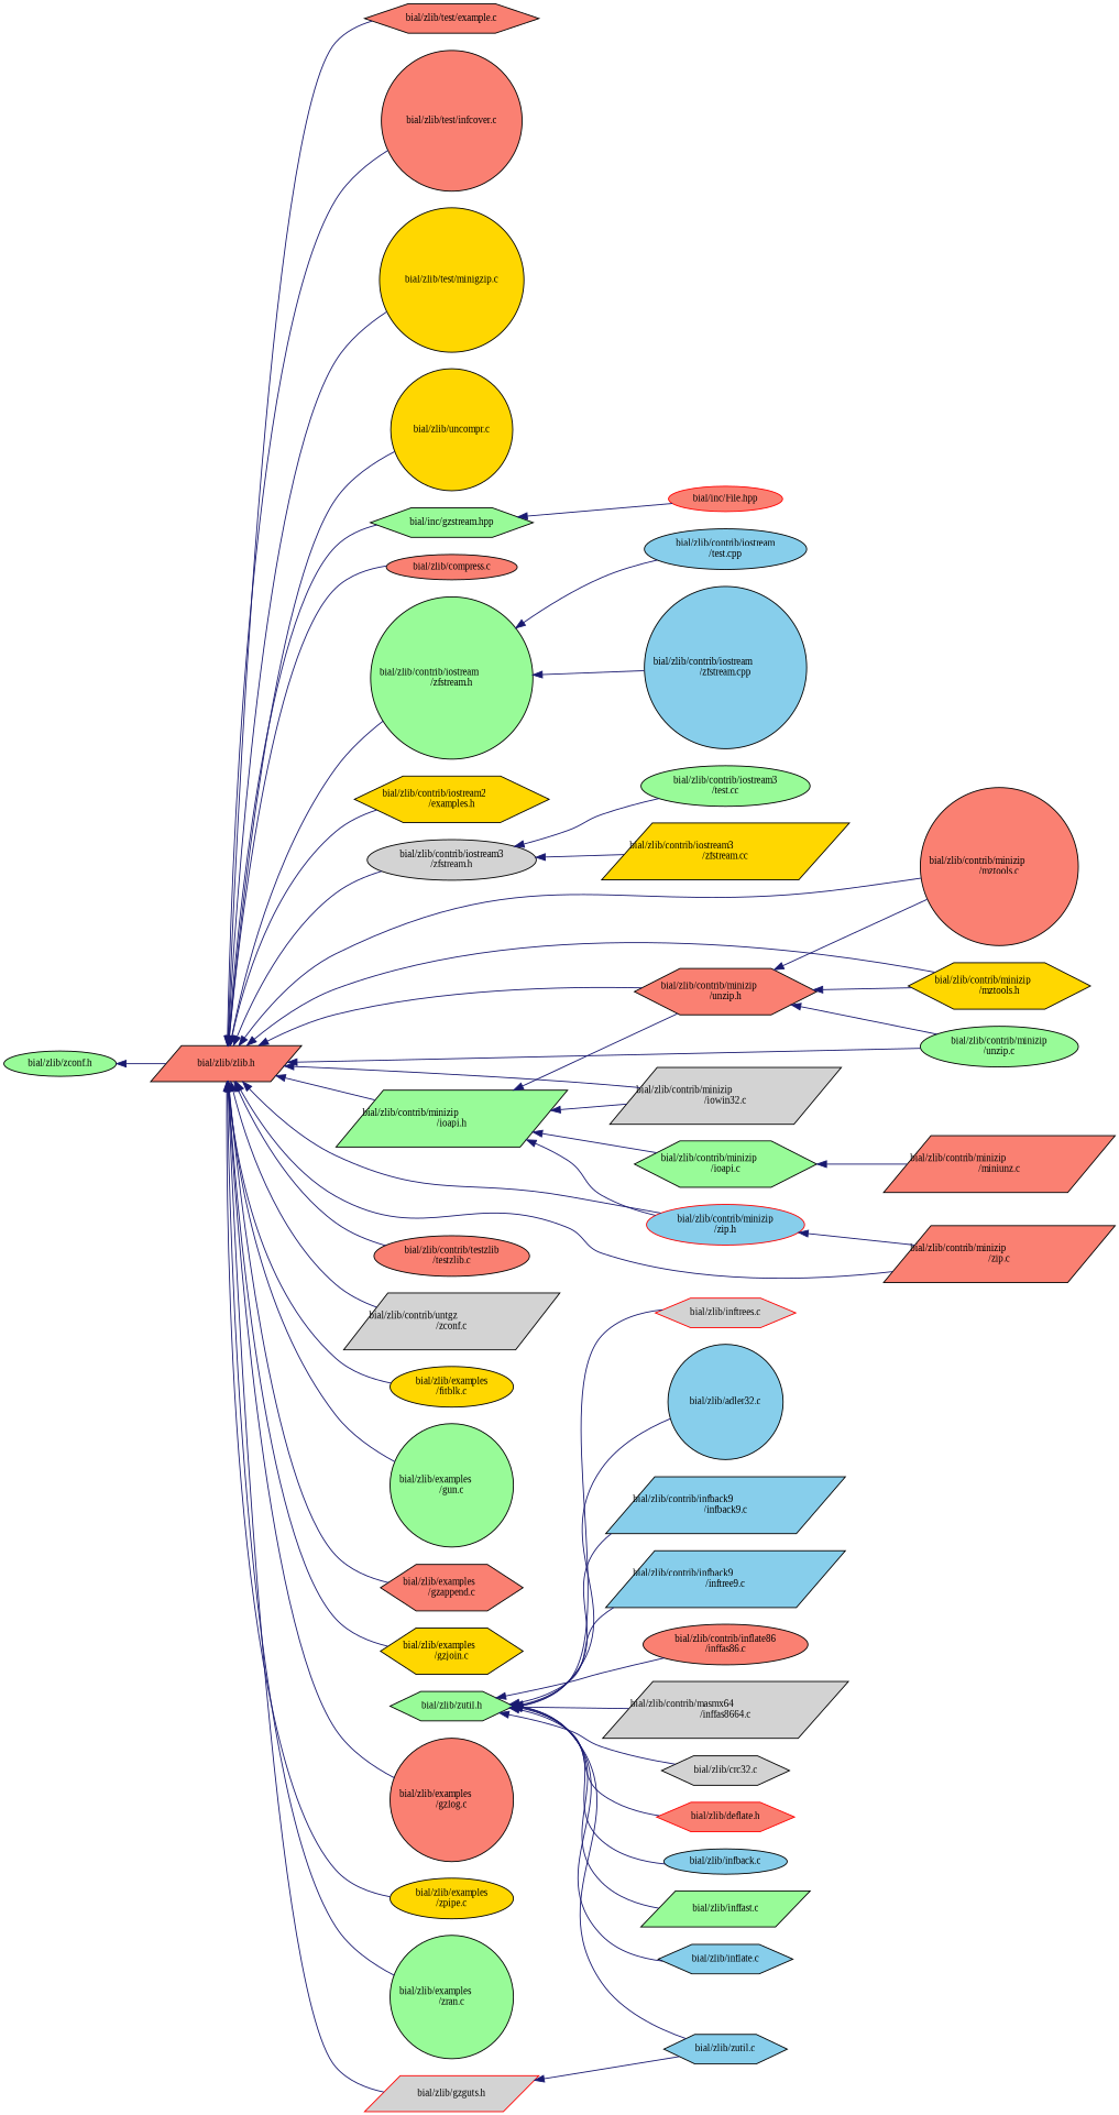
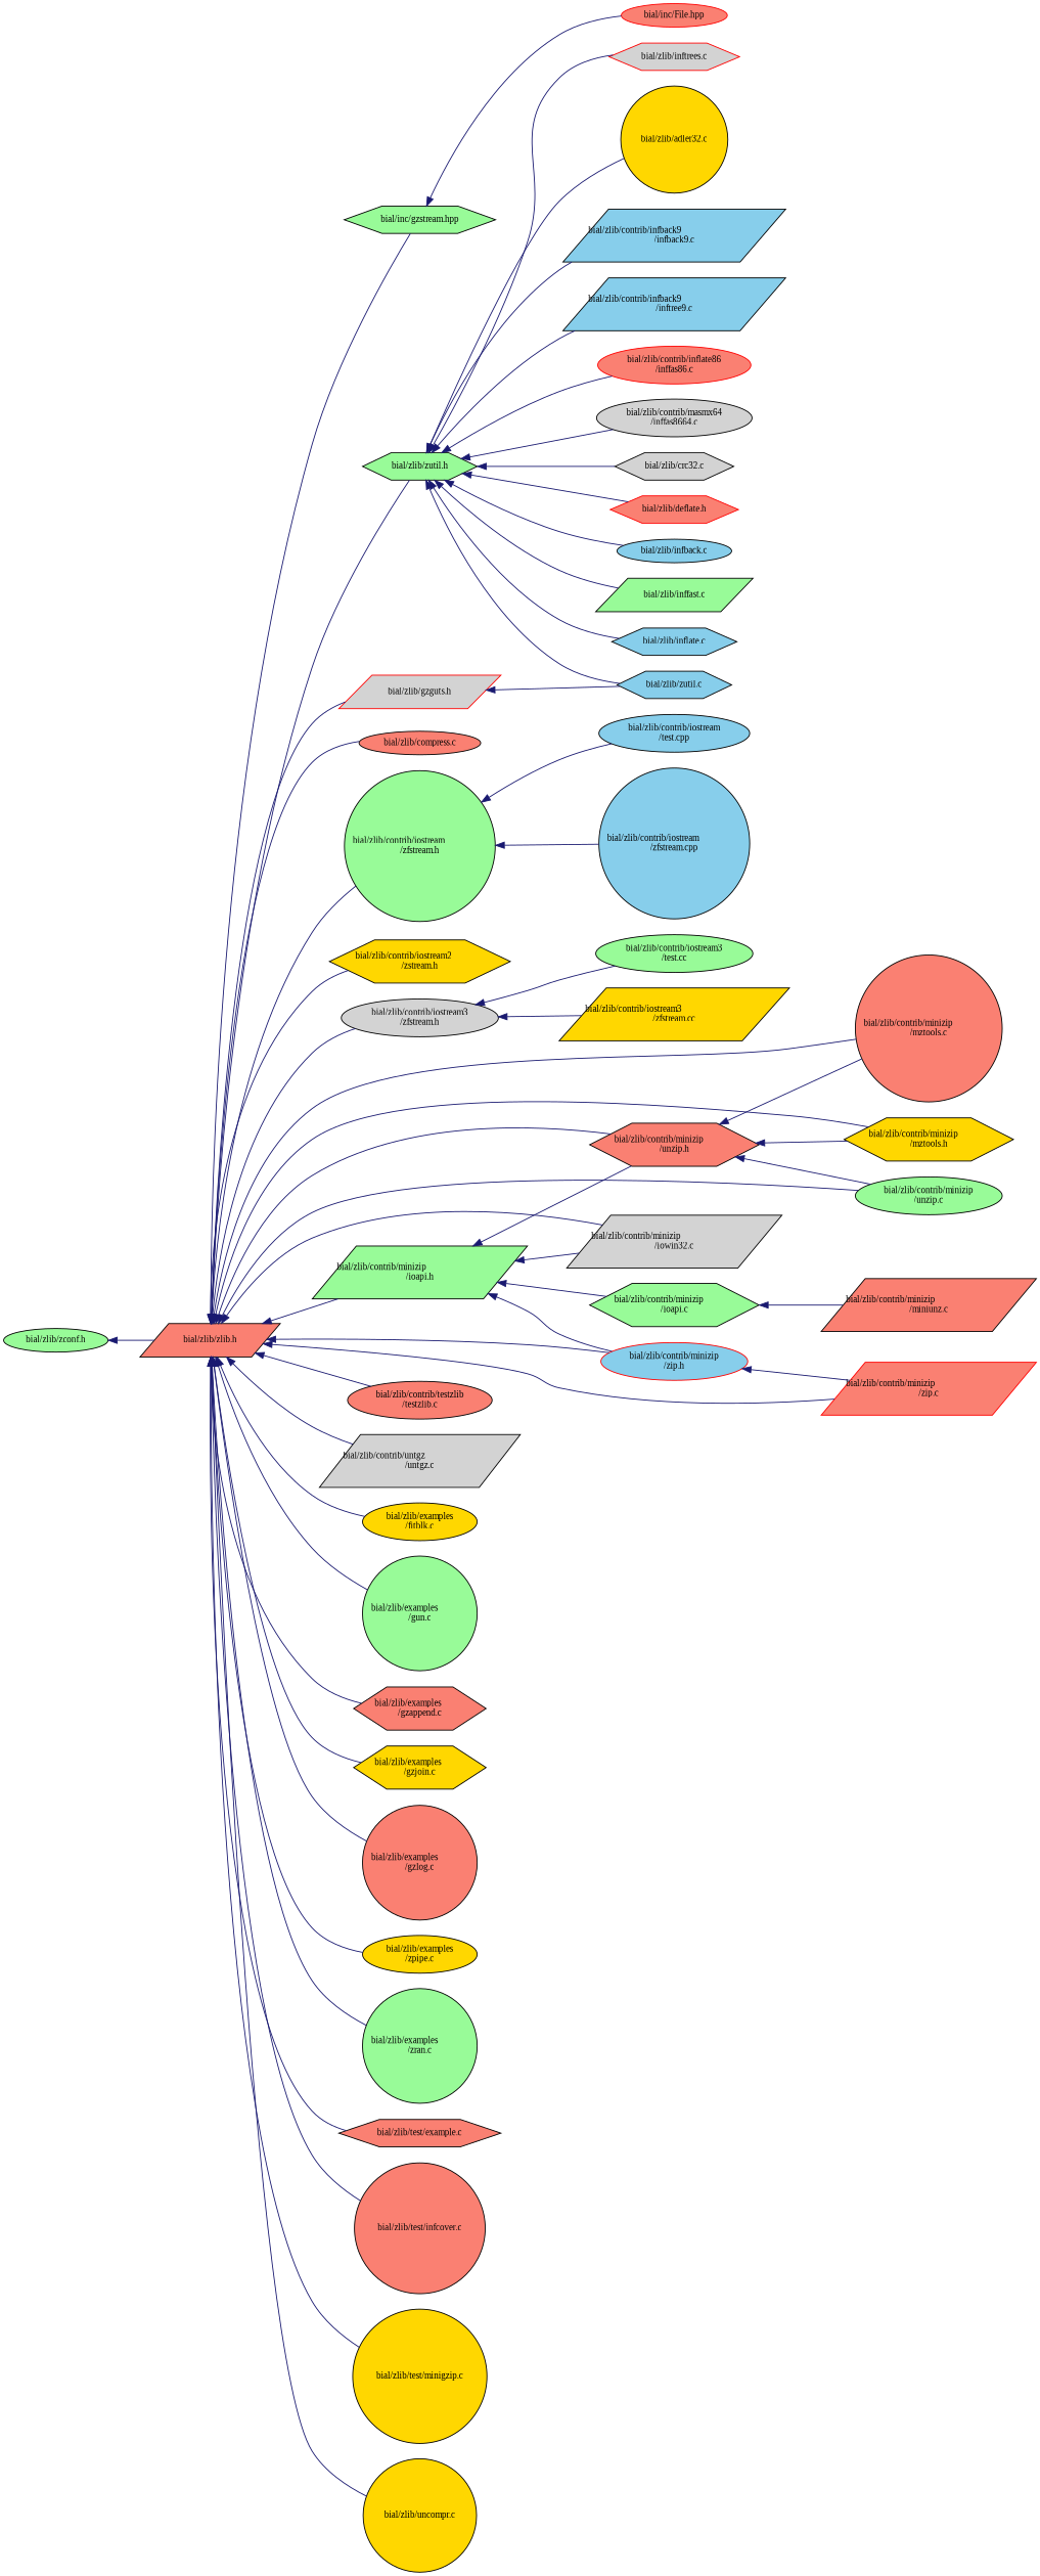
  digraph {
    fontname="Liberation Serif"
    rankdir=LR
    node [color=black fillcolor=salmon fontname="Liberation Serif" fontsize=10 shape=ellipse style=filled]
    edge [color=midnightblue dir=back fontname="Liberation Serif" fontsize=10 labelfontname=Helvetica labelfontsize=10 style=solid]
    n1 [fillcolor=palegreen fontcolor=black height=0.2 label="bial/zlib/zconf.h" width=0.4]
    n2 [height=0.2 label="bial/zlib/zlib.h" shape=parallelogram width=0.4]
    n3 [fillcolor=palegreen height=0.2 label="bial/inc/gzstream.hpp" shape=hexagon width=0.4]
    n4 [fillcolor=palegreen height=0.2 label="bial/zlib/zutil.h" shape=hexagon width=0.4]
    n5 [height=0.2 label="bial/zlib/compress.c" width=0.4]
    n6 [fillcolor=palegreen height=0.2 label="bial/zlib/contrib/iostream\l/zfstream.h" shape=circle width=0.4]
-   n7 [fillcolor=gold height=0.2 label="bial/zlib/contrib/iostream2\l/examples.h" shape=hexagon width=0.4]
+   n7 [fillcolor=gold height=0.2 label="bial/zlib/contrib/iostream2\l/zstream.h" shape=hexagon width=0.4]
    n8 [fillcolor=lightgrey height=0.2 label="bial/zlib/contrib/iostream3\l/zfstream.h" width=0.4]
    n9 [fillcolor=palegreen height=0.2 label="bial/zlib/contrib/minizip\l/ioapi.h" shape=parallelogram width=0.4]
    n10 [fillcolor=lightgrey height=0.2 label="bial/zlib/contrib/minizip\l/iowin32.c" shape=parallelogram width=0.4]
    n11 [height=0.2 label="bial/zlib/contrib/minizip\l/unzip.h" shape=hexagon width=0.4]
    n12 [height=0.2 label="bial/zlib/contrib/minizip\l/mztools.c" shape=circle width=0.4]
    n13 [fillcolor=gold height=0.2 label="bial/zlib/contrib/minizip\l/mztools.h" shape=hexagon width=0.4]
    n14 [fillcolor=palegreen height=0.2 label="bial/zlib/contrib/minizip\l/unzip.c" width=0.4]
    n15 [color=red fillcolor=skyblue height=0.2 label="bial/zlib/contrib/minizip\l/zip.h" width=0.4]
-   n16 [height=0.2 label="bial/zlib/contrib/minizip\l/zip.c" shape=parallelogram width=0.4]
+   n16 [color=red height=0.2 label="bial/zlib/contrib/minizip\l/zip.c" shape=parallelogram width=0.4]
    n17 [height=0.2 label="bial/zlib/contrib/testzlib\l/testzlib.c" width=0.4]
-   n18 [fillcolor=lightgrey height=0.2 label="bial/zlib/contrib/untgz\l/zconf.c" shape=parallelogram width=0.4]
+   n18 [fillcolor=lightgrey height=0.2 label="bial/zlib/contrib/untgz\l/untgz.c" shape=parallelogram width=0.4]
    n19 [fillcolor=gold height=0.2 label="bial/zlib/examples\l/fitblk.c" width=0.4]
    n20 [fillcolor=palegreen height=0.2 label="bial/zlib/examples\l/gun.c" shape=circle width=0.4]
    n21 [height=0.2 label="bial/zlib/examples\l/gzappend.c" shape=hexagon width=0.4]
    n22 [fillcolor=gold height=0.2 label="bial/zlib/examples\l/gzjoin.c" shape=hexagon width=0.4]
    n23 [height=0.2 label="bial/zlib/examples\l/gzlog.c" shape=circle width=0.4]
    n24 [fillcolor=gold height=0.2 label="bial/zlib/examples\l/zpipe.c" width=0.4]
    n25 [fillcolor=palegreen height=0.2 label="bial/zlib/examples\l/zran.c" shape=circle width=0.4]
    n26 [color=red fillcolor=lightgrey height=0.2 label="bial/zlib/gzguts.h" shape=parallelogram width=0.4]
    n27 [height=0.2 label="bial/zlib/test/example.c" shape=hexagon width=0.4]
    n28 [height=0.2 label="bial/zlib/test/infcover.c" shape=circle width=0.4]
    n29 [fillcolor=gold height=0.2 label="bial/zlib/test/minigzip.c" shape=circle width=0.4]
    n30 [fillcolor=gold height=0.2 label="bial/zlib/uncompr.c" shape=circle width=0.4]
    n31 [color=red height=0.2 label="bial/inc/File.hpp" width=0.4]
-   n32 [fillcolor=skyblue height=0.2 label="bial/zlib/adler32.c" shape=circle width=0.4]
+   n32 [fillcolor=gold height=0.2 label="bial/zlib/adler32.c" shape=circle width=0.4]
    n33 [fillcolor=skyblue height=0.2 label="bial/zlib/contrib/infback9\l/infback9.c" shape=parallelogram width=0.4]
    n34 [fillcolor=skyblue height=0.2 label="bial/zlib/contrib/infback9\l/inftree9.c" shape=parallelogram width=0.4]
-   n35 [height=0.2 label="bial/zlib/contrib/inflate86\l/inffas86.c" width=0.4]
-   n36 [fillcolor=lightgrey height=0.2 label="bial/zlib/contrib/masmx64\l/inffas8664.c" shape=parallelogram width=0.4]
+   n35 [color=red height=0.2 label="bial/zlib/contrib/inflate86\l/inffas86.c" width=0.4]
+   n36 [fillcolor=lightgrey height=0.2 label="bial/zlib/contrib/masmx64\l/inffas8664.c" width=0.4]
    n37 [fillcolor=lightgrey height=0.2 label="bial/zlib/crc32.c" shape=hexagon width=0.4]
    n38 [color=red height=0.2 label="bial/zlib/deflate.h" shape=hexagon width=0.4]
    n39 [fillcolor=skyblue height=0.2 label="bial/zlib/infback.c" width=0.4]
    n40 [fillcolor=palegreen height=0.2 label="bial/zlib/inffast.c" shape=parallelogram width=0.4]
    n41 [fillcolor=skyblue height=0.2 label="bial/zlib/inflate.c" shape=hexagon width=0.4]
    n42 [color=red fillcolor=lightgrey height=0.2 label="bial/zlib/inftrees.c" shape=hexagon width=0.4]
    n43 [fillcolor=skyblue height=0.2 label="bial/zlib/zutil.c" shape=hexagon width=0.4]
    n44 [fillcolor=skyblue height=0.2 label="bial/zlib/contrib/iostream\l/test.cpp" width=0.4]
    n45 [fillcolor=skyblue height=0.2 label="bial/zlib/contrib/iostream\l/zfstream.cpp" shape=circle width=0.4]
    n46 [fillcolor=palegreen height=0.2 label="bial/zlib/contrib/iostream3\l/test.cc" width=0.4]
    n47 [fillcolor=gold height=0.2 label="bial/zlib/contrib/iostream3\l/zfstream.cc" shape=parallelogram width=0.4]
    n48 [fillcolor=palegreen height=0.2 label="bial/zlib/contrib/minizip\l/ioapi.c" shape=hexagon width=0.4]
    n49 [height=0.2 label="bial/zlib/contrib/minizip\l/miniunz.c" shape=parallelogram width=0.4]
    n1 -> n2
    n2 -> n3
+   n2 -> n4
    n2 -> n5
    n2 -> n6
    n2 -> n7
    n2 -> n8
    n2 -> n9
    n2 -> n10
    n2 -> n11
    n2 -> n12
    n2 -> n13
    n2 -> n14
    n2 -> n15
    n2 -> n16
    n2 -> n17
    n2 -> n18
    n2 -> n19
    n2 -> n20
    n2 -> n21
    n2 -> n22
    n2 -> n23
    n2 -> n24
    n2 -> n25
    n2 -> n26
    n2 -> n27
    n2 -> n28
    n2 -> n29
    n2 -> n30
    n3 -> n31
    n4 -> n32
    n4 -> n33
    n4 -> n34
    n4 -> n35
    n4 -> n36
    n4 -> n37
    n4 -> n38
    n4 -> n39
    n4 -> n40
    n4 -> n41
    n4 -> n42
    n4 -> n43
    n6 -> n44
    n6 -> n45
    n8 -> n46
    n8 -> n47
    n9 -> n10
    n9 -> n11
    n9 -> n15
    n9 -> n48
    n11 -> n12
    n11 -> n13
    n11 -> n14
    n15 -> n16
    n26 -> n43
    n48 -> n49
  }
